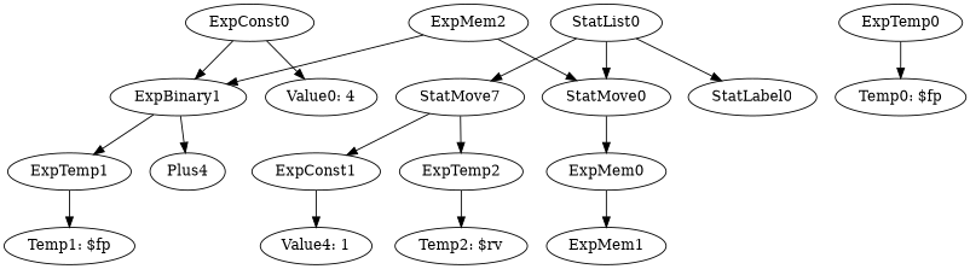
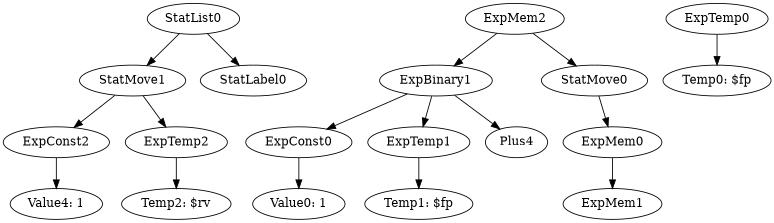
  digraph {
    ordering=out
    n1 [label="Value4: 1"]
-   ExpConst1
-   StatMove1 [label=StatMove7]
+   ExpConst1 [label=ExpConst2]
+   StatMove1
    ExpTemp2
    "Temp2: $rv"
    ExpMem0
    ExpMem1
    ExpTemp0
    "Temp0: $fp"
    n10 [label=ExpBinary1]
    ExpMem2
    StatMove0
    ExpConst0
    ExpTemp1
    n15 [label=Plus4]
-   "Value0: 4"
+   "Value0: 4" [label="Value0: 1"]
    "Temp1: $fp"
    StatList0
    StatLabel0
    ExpConst1 -> n1
    StatMove1 -> ExpConst1
    StatMove1 -> ExpTemp2
    ExpTemp2 -> "Temp2: $rv"
    ExpMem0 -> ExpMem1
    ExpTemp0 -> "Temp0: $fp"
-   ExpConst0 -> n10
+   n10 -> ExpConst0
    n10 -> ExpTemp1
    n10 -> n15
    ExpMem2 -> n10
    ExpMem2 -> StatMove0
    StatMove0 -> ExpMem0
    ExpConst0 -> "Value0: 4"
    ExpTemp1 -> "Temp1: $fp"
    StatList0 -> StatMove1
-   StatList0 -> StatMove0
    StatList0 -> StatLabel0
  }
